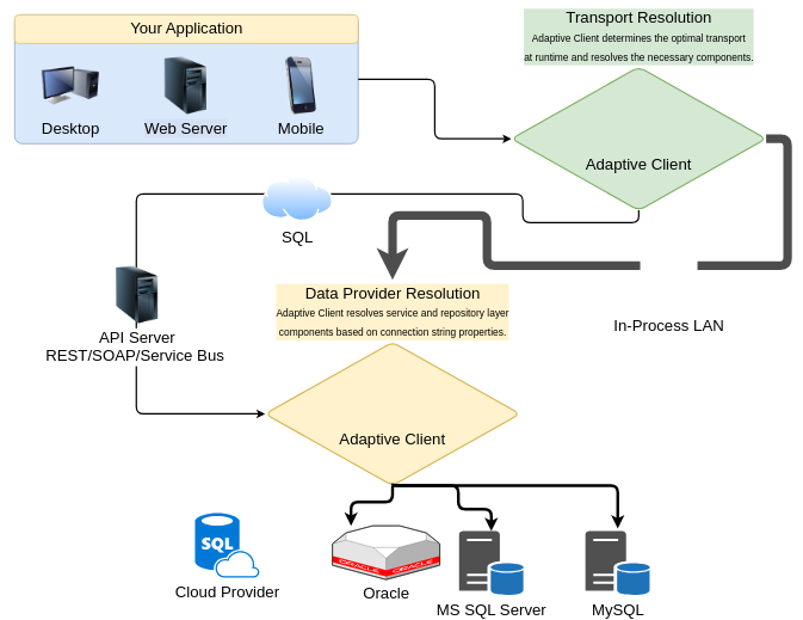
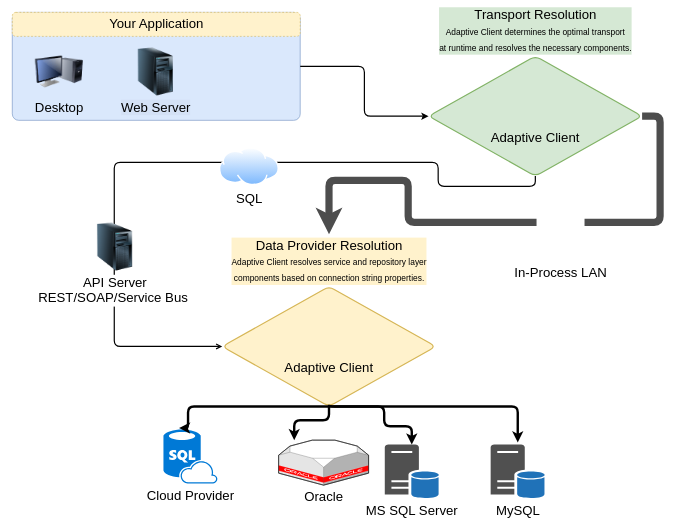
  <mxCell id="0" />
  <mxCell id="1" parent="0" />
  <mxCell id="2" value="Transport Resolution&lt;br&gt;&lt;font style=&quot;font-size: 14px&quot;&gt;Adaptive Client determines the optimal transport &lt;br&gt;at runtime and resolves the necessary components.&lt;/font&gt;" style="shape=rhombus;html=1;verticalLabelPosition=top;verticalAlignment=top;rounded=1;labelBackgroundColor=#D5E8D4;strokeWidth=2;fontSize=22;strokeColor=#82b366;labelPosition=center;align=center;verticalAlign=bottom;fillColor=#d5e8d4;spacingLeft=0;" parent="1" vertex="1"><mxGeometry x="714" y="93" width="356" height="200" as="geometry" /></mxCell>
  <mxCell id="3" value="" style="rounded=1;whiteSpace=wrap;html=1;fillColor=#dae8fc;strokeColor=#6c8ebf;arcSize=6;" parent="1" vertex="1"><mxGeometry width="480" height="180" as="geometry" x="20" y="20" /></mxCell>
  <mxCell id="4" value="Desktop" style="image;html=1;labelBackgroundColor=none;image=img/lib/clip_art/computers/Monitor_Tower_128x128.png;rounded=1;shadow=0;comic=0;strokeColor=#000000;strokeWidth=2;fillColor=#FFFFFF;fontSize=22;fontColor=#000000;imageBackground=none;" parent="1" vertex="1"><mxGeometry x="58" y="79" width="80" height="80" as="geometry" /></mxCell>
- <mxCell id="5" value="Mobile" style="image;html=1;labelBackgroundColor=none;image=img/lib/clip_art/telecommunication/iPhone_128x128.png;rounded=1;shadow=0;comic=0;strokeColor=#000000;strokeWidth=2;fillColor=#FFFFFF;fontSize=22;fontColor=#000000;imageBackground=none;" parent="1" vertex="1"><mxGeometry x="380" y="79" width="80" height="80" as="geometry" /></mxCell>
- <mxCell id="6" value="Your Application" style="rounded=1;html=1;labelBackgroundColor=none;fontSize=22;fillColor=#fff2cc;strokeColor=#d6b656;" parent="1" vertex="1"><mxGeometry width="480" height="40" as="geometry" x="20" y="20" /></mxCell>
+ <mxCell id="6" value="Your Application" style="rounded=1;html=1;labelBackgroundColor=none;fontSize=22;fillColor=#fff2cc;strokeColor=#d6b656;dashed=1;" parent="1" vertex="1"><mxGeometry width="480" height="40" as="geometry" x="20" y="20" /></mxCell>
  <mxCell id="7" value="Adaptive Client" style="shape=image;imageAspect=0;aspect=fixed;verticalLabelPosition=bottom;verticalAlign=top;rounded=1;labelBackgroundColor=none;fontSize=22;image=https://static-s.aa-cdn.net/img/ios/776959045/458370cf178aacd41bc6cf251dd4bd68?v=1;strokeWidth=12;" parent="1" vertex="1"><mxGeometry x="852" y="128" width="80" height="80" as="geometry" /></mxCell>
  <mxCell id="8" value="" style="edgeStyle=elbowEdgeStyle;elbow=horizontal;endArrow=classic;html=1;strokeColor=#000000;strokeWidth=2;fontSize=22;exitX=1;exitY=0.5;exitDx=0;exitDy=0;entryX=0;entryY=0.5;entryDx=0;entryDy=0;" parent="1" source="3" target="2" edge="1"><mxGeometry width="50" height="50" relative="1" as="geometry"><mxPoint x="640" y="270" as="sourcePoint" /><mxPoint x="690" y="220" as="targetPoint" /></mxGeometry></mxCell>
  <mxCell id="9" value="MySQL" style="shadow=0;dashed=0;html=1;strokeColor=none;fillColor=#505050;labelPosition=center;verticalLabelPosition=bottom;verticalAlign=top;outlineConnect=0;align=center;shape=mxgraph.office.databases.database_server_blue;rounded=1;labelBackgroundColor=none;fontSize=22;" parent="1" vertex="1"><mxGeometry x="817.5" y="740.5" width="90" height="90" as="geometry" /></mxCell>
  <mxCell id="10" value="" style="edgeStyle=segmentEdgeStyle;endArrow=classic;html=1;strokeColor=#4D4D4D;strokeWidth=12;fontSize=22;exitX=1;exitY=0.5;exitDx=0;exitDy=0;" parent="1" source="2" edge="1"><mxGeometry width="50" height="50" relative="1" as="geometry"><mxPoint x="1050" y="250" as="sourcePoint" /><mxPoint x="548" y="390" as="targetPoint" /><Array as="points"><mxPoint x="1100" y="193" /><mxPoint x="1100" y="370" /><mxPoint x="680" y="370" /><mxPoint x="680" y="300" /><mxPoint x="548" y="300" /></Array></mxGeometry></mxCell>
  <mxCell id="11" value="Data Provider Resolution&lt;br&gt;&lt;font style=&quot;font-size: 14px ; line-height: 70%&quot;&gt;Adaptive Client resolves service and repository layer &lt;br&gt;components based on connection string properties.&lt;/font&gt;" style="shape=rhombus;html=1;verticalLabelPosition=top;verticalAlignment=top;rounded=1;labelBackgroundColor=#FFF2CC;strokeWidth=2;fontSize=22;strokeColor=#d6b656;labelPosition=center;align=center;verticalAlign=bottom;fillColor=#fff2cc;" parent="1" vertex="1"><mxGeometry x="370" y="477" width="356" height="200" as="geometry" /></mxCell>
  <mxCell id="12" value="Adaptive Client" style="shape=image;imageAspect=0;aspect=fixed;verticalLabelPosition=bottom;verticalAlign=top;rounded=1;labelBackgroundColor=none;fontSize=22;image=https://static-s.aa-cdn.net/img/ios/776959045/458370cf178aacd41bc6cf251dd4bd68?v=1;strokeWidth=12;" parent="1" vertex="1"><mxGeometry x="508" y="512" width="80" height="80" as="geometry" /></mxCell>
- <mxCell id="13" value="" style="edgeStyle=segmentEdgeStyle;endArrow=classic;html=1;strokeColor=#000000;strokeWidth=2;fontSize=22;exitX=0.5;exitY=1;exitDx=0;exitDy=0;entryX=0;entryY=0.5;entryDx=0;entryDy=0;" parent="1" source="2" target="11" edge="1"><mxGeometry width="50" height="50" relative="1" as="geometry"><mxPoint x="610" y="310" as="sourcePoint" /><mxPoint x="80" y="587" as="targetPoint" /><Array as="points"><mxPoint x="892" y="310" /><mxPoint x="730" y="310" /><mxPoint x="730" y="270" /><mxPoint x="190" y="270" /><mxPoint x="190" y="577" /></Array></mxGeometry></mxCell>
+ <mxCell id="13" value="" style="edgeStyle=segmentEdgeStyle;endArrow=open;html=1;strokeColor=#000000;strokeWidth=2;fontSize=22;exitX=0.5;exitY=1;exitDx=0;exitDy=0;entryX=0;entryY=0.5;entryDx=0;entryDy=0;" parent="1" source="2" target="11" edge="1"><mxGeometry width="50" height="50" relative="1" as="geometry"><mxPoint x="610" y="310" as="sourcePoint" /><mxPoint x="80" y="587" as="targetPoint" /><Array as="points"><mxPoint x="892" y="310" /><mxPoint x="730" y="310" /><mxPoint x="730" y="270" /><mxPoint x="190" y="270" /><mxPoint x="190" y="577" /></Array></mxGeometry></mxCell>
  <mxCell id="14" value="SQL" style="aspect=fixed;perimeter=ellipsePerimeter;html=1;align=center;shadow=0;dashed=0;spacingTop=3;image;image=img/lib/active_directory/internet_cloud.svg;rounded=1;labelBackgroundColor=none;strokeColor=#000000;strokeWidth=2;fontSize=22;" parent="1" vertex="1"><mxGeometry x="365" y="245.5" width="100" height="63" as="geometry" /></mxCell>
  <mxCell id="15" value="MS SQL Server" style="shadow=0;dashed=0;html=1;strokeColor=none;fillColor=#505050;labelPosition=center;verticalLabelPosition=bottom;verticalAlign=top;outlineConnect=0;align=center;shape=mxgraph.office.databases.database_server_blue;rounded=1;labelBackgroundColor=none;fontSize=22;" parent="1" vertex="1"><mxGeometry x="641" y="740.5" width="90" height="90" as="geometry" /></mxCell>
  <mxCell id="16" value="Cloud Provider" style="shadow=0;dashed=0;html=1;strokeColor=none;fillColor=#0079D6;labelPosition=center;verticalLabelPosition=bottom;verticalAlign=top;align=center;shape=mxgraph.azure.sql_database_sql_azure;pointerEvents=1;rounded=1;labelBackgroundColor=none;fontSize=22;direction=east;" parent="1" vertex="1"><mxGeometry x="272" y="715.5" width="90" height="90" as="geometry" /></mxCell>
  <mxCell id="17" value="Oracle" style="verticalLabelPosition=bottom;html=1;verticalAlign=top;strokeWidth=1;align=center;outlineConnect=0;dashed=0;outlineConnect=0;shape=mxgraph.aws3d.oracleDbServer;fillColor=#ffffff;strokeColor=#5E5E5E;aspect=fixed;rounded=1;labelBackgroundColor=none;fontSize=22;" parent="1" vertex="1"><mxGeometry x="464" y="733.18" width="150" height="75" as="geometry" /></mxCell>
  <mxCell id="18" value="&amp;nbsp;In-Process LAN&amp;nbsp;" style="shape=image;html=1;verticalAlign=top;verticalLabelPosition=bottom;labelBackgroundColor=#ffffff;imageAspect=0;aspect=fixed;image=https://cdn2.iconfinder.com/data/icons/ecqlipse2/NETWORK---LAN.png;rounded=1;strokeWidth=12;fontSize=22;imageBackground=#ffffff;" parent="1" vertex="1"><mxGeometry x="894" y="355" width="80" height="80" as="geometry" /></mxCell>
  <mxCell id="19" value="&lt;font style=&quot;font-size: 22px&quot;&gt;API Server&lt;br&gt;REST/SOAP/Service Bus&amp;nbsp;&lt;/font&gt;" style="image;html=1;labelBackgroundColor=#ffffff;image=img/lib/clip_art/computers/Server_Tower_128x128.png" parent="1" vertex="1"><mxGeometry x="151" y="371" width="80" height="80" as="geometry" /></mxCell>
+ <mxCell id="20" value="" style="edgeStyle=segmentEdgeStyle;endArrow=classic;html=1;strokeColor=#000000;strokeWidth=4;fontSize=22;exitX=0.5;exitY=1;exitDx=0;exitDy=0;entryX=0.289;entryY=-0.028;entryDx=0;entryDy=0;entryPerimeter=0;" parent="1" source="11" target="16" edge="1"><mxGeometry width="50" height="50" relative="1" as="geometry"><mxPoint x="220" y="660" as="sourcePoint" /><mxPoint x="-302" y="944" as="targetPoint" /><Array as="points"><mxPoint x="313" y="677" /></Array></mxGeometry></mxCell>
  <mxCell id="21" value="" style="edgeStyle=segmentEdgeStyle;endArrow=classic;html=1;strokeColor=#000000;strokeWidth=4;fontSize=22;exitX=0.5;exitY=1;exitDx=0;exitDy=0;" parent="1" source="11" target="17" edge="1"><mxGeometry width="50" height="50" relative="1" as="geometry"><mxPoint x="490" y="700" as="sourcePoint" /><mxPoint x="255" y="761" as="targetPoint" /><Array as="points"><mxPoint x="548" y="700" /><mxPoint x="490" y="700" /></Array></mxGeometry></mxCell>
  <mxCell id="22" value="" style="edgeStyle=segmentEdgeStyle;endArrow=classic;html=1;strokeColor=#000000;strokeWidth=4;fontSize=22;" parent="1" target="15" edge="1"><mxGeometry width="50" height="50" relative="1" as="geometry"><mxPoint x="548" y="677" as="sourcePoint" /><mxPoint x="395" y="751" as="targetPoint" /><Array as="points"><mxPoint x="640" y="677" /><mxPoint x="640" y="710" /><mxPoint x="686" y="710" /></Array></mxGeometry></mxCell>
  <mxCell id="23" value="" style="edgeStyle=segmentEdgeStyle;endArrow=classic;html=1;strokeColor=#000000;strokeWidth=4;fontSize=22;entryX=0.5;entryY=-0.006;entryDx=0;entryDy=0;entryPerimeter=0;" parent="1" edge="1"><mxGeometry width="50" height="50" relative="1" as="geometry"><mxPoint x="548" y="674" as="sourcePoint" /><mxPoint x="862.667" y="737" as="targetPoint" /><Array as="points"><mxPoint x="548" y="677" /><mxPoint x="862" y="677" /></Array></mxGeometry></mxCell>
  <mxCell id="24" value="&lt;font style=&quot;font-size: 22px&quot;&gt;Web Server&lt;/font&gt;" style="image;html=1;labelBackgroundColor=#D4E1F5;image=img/lib/clip_art/computers/Server_Tower_128x128.png" vertex="1" parent="1"><mxGeometry x="219" y="79" width="80" height="80" as="geometry" /></mxCell>
